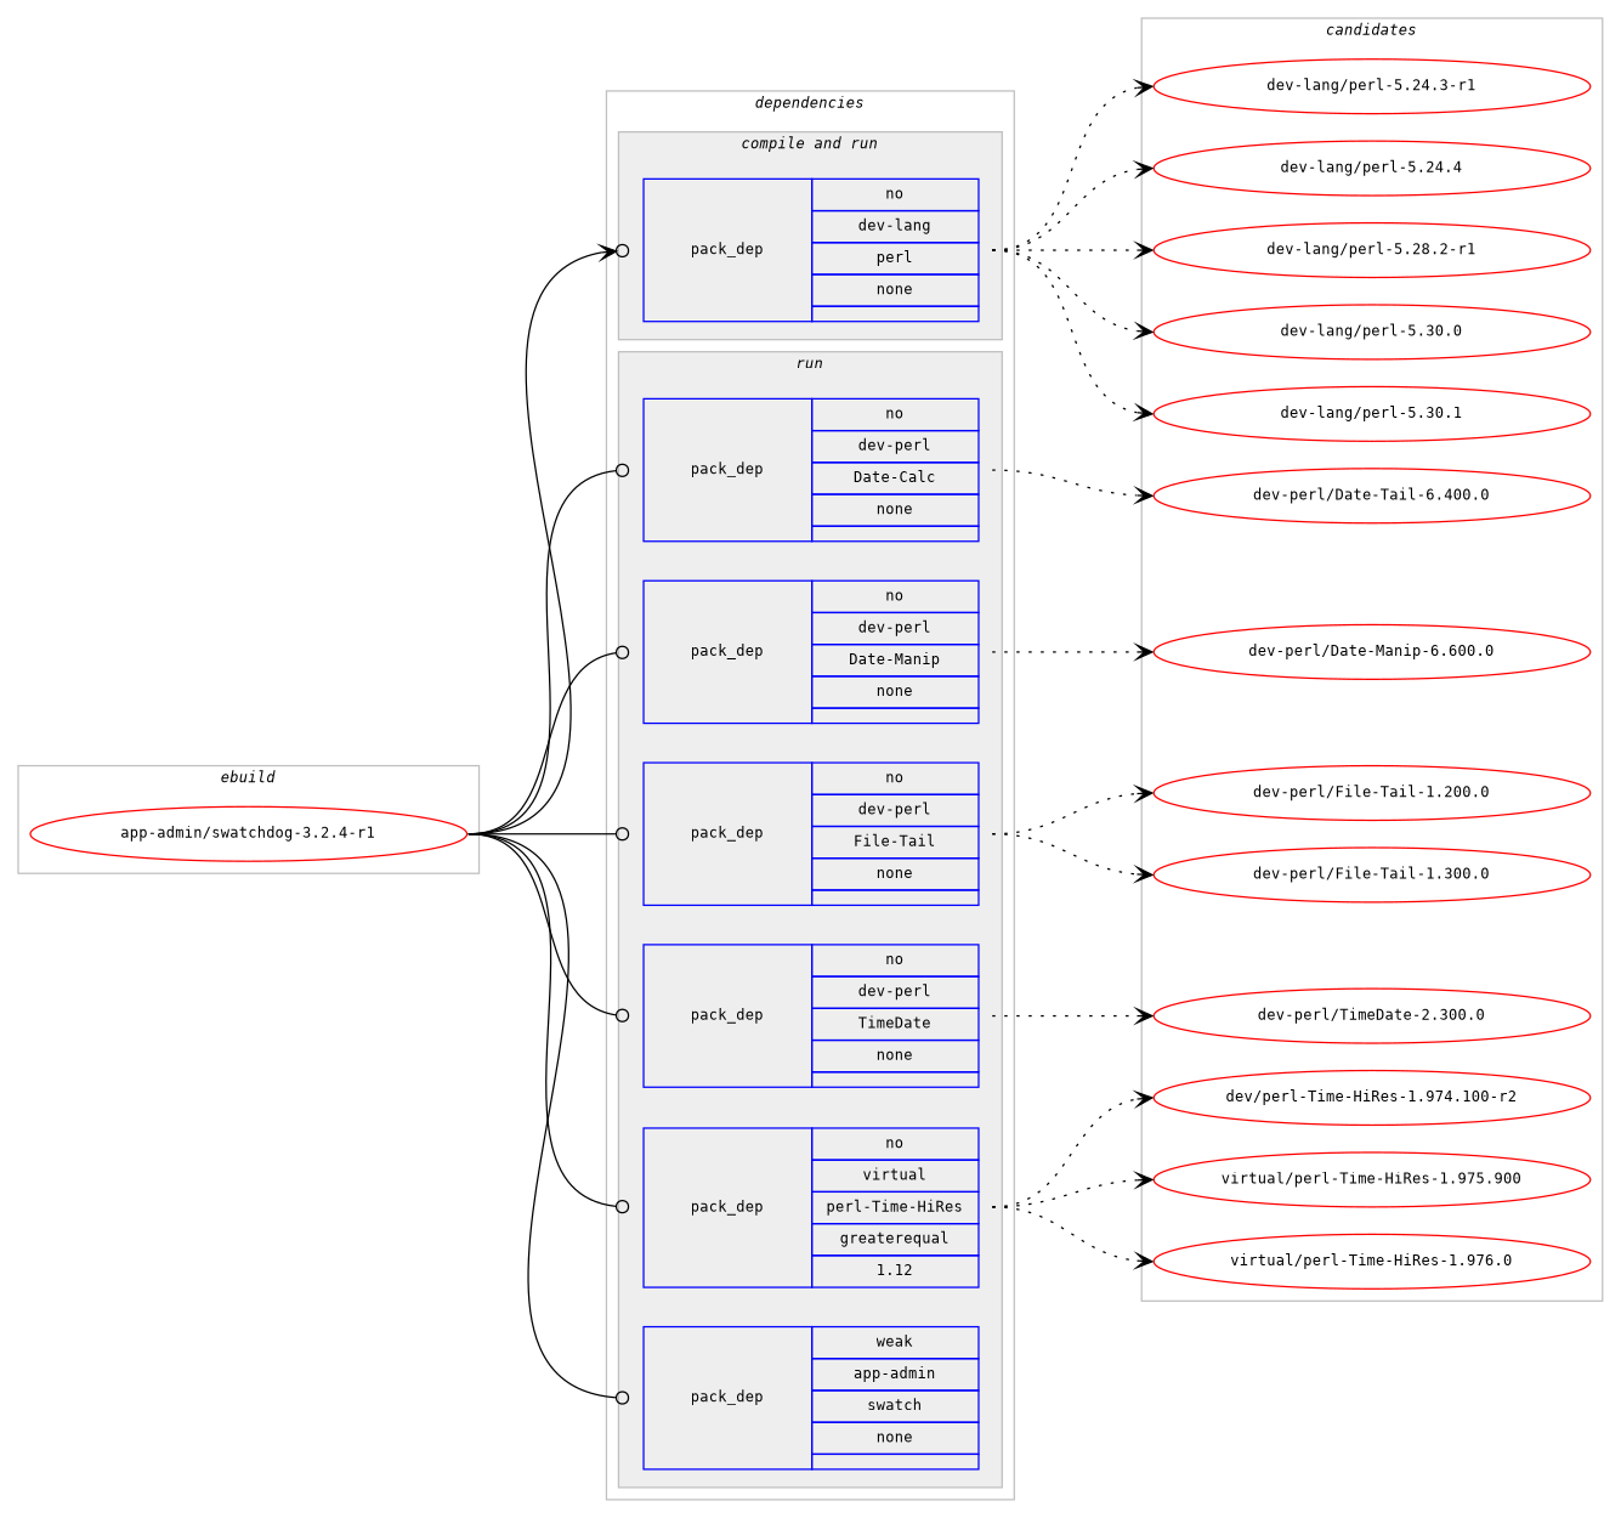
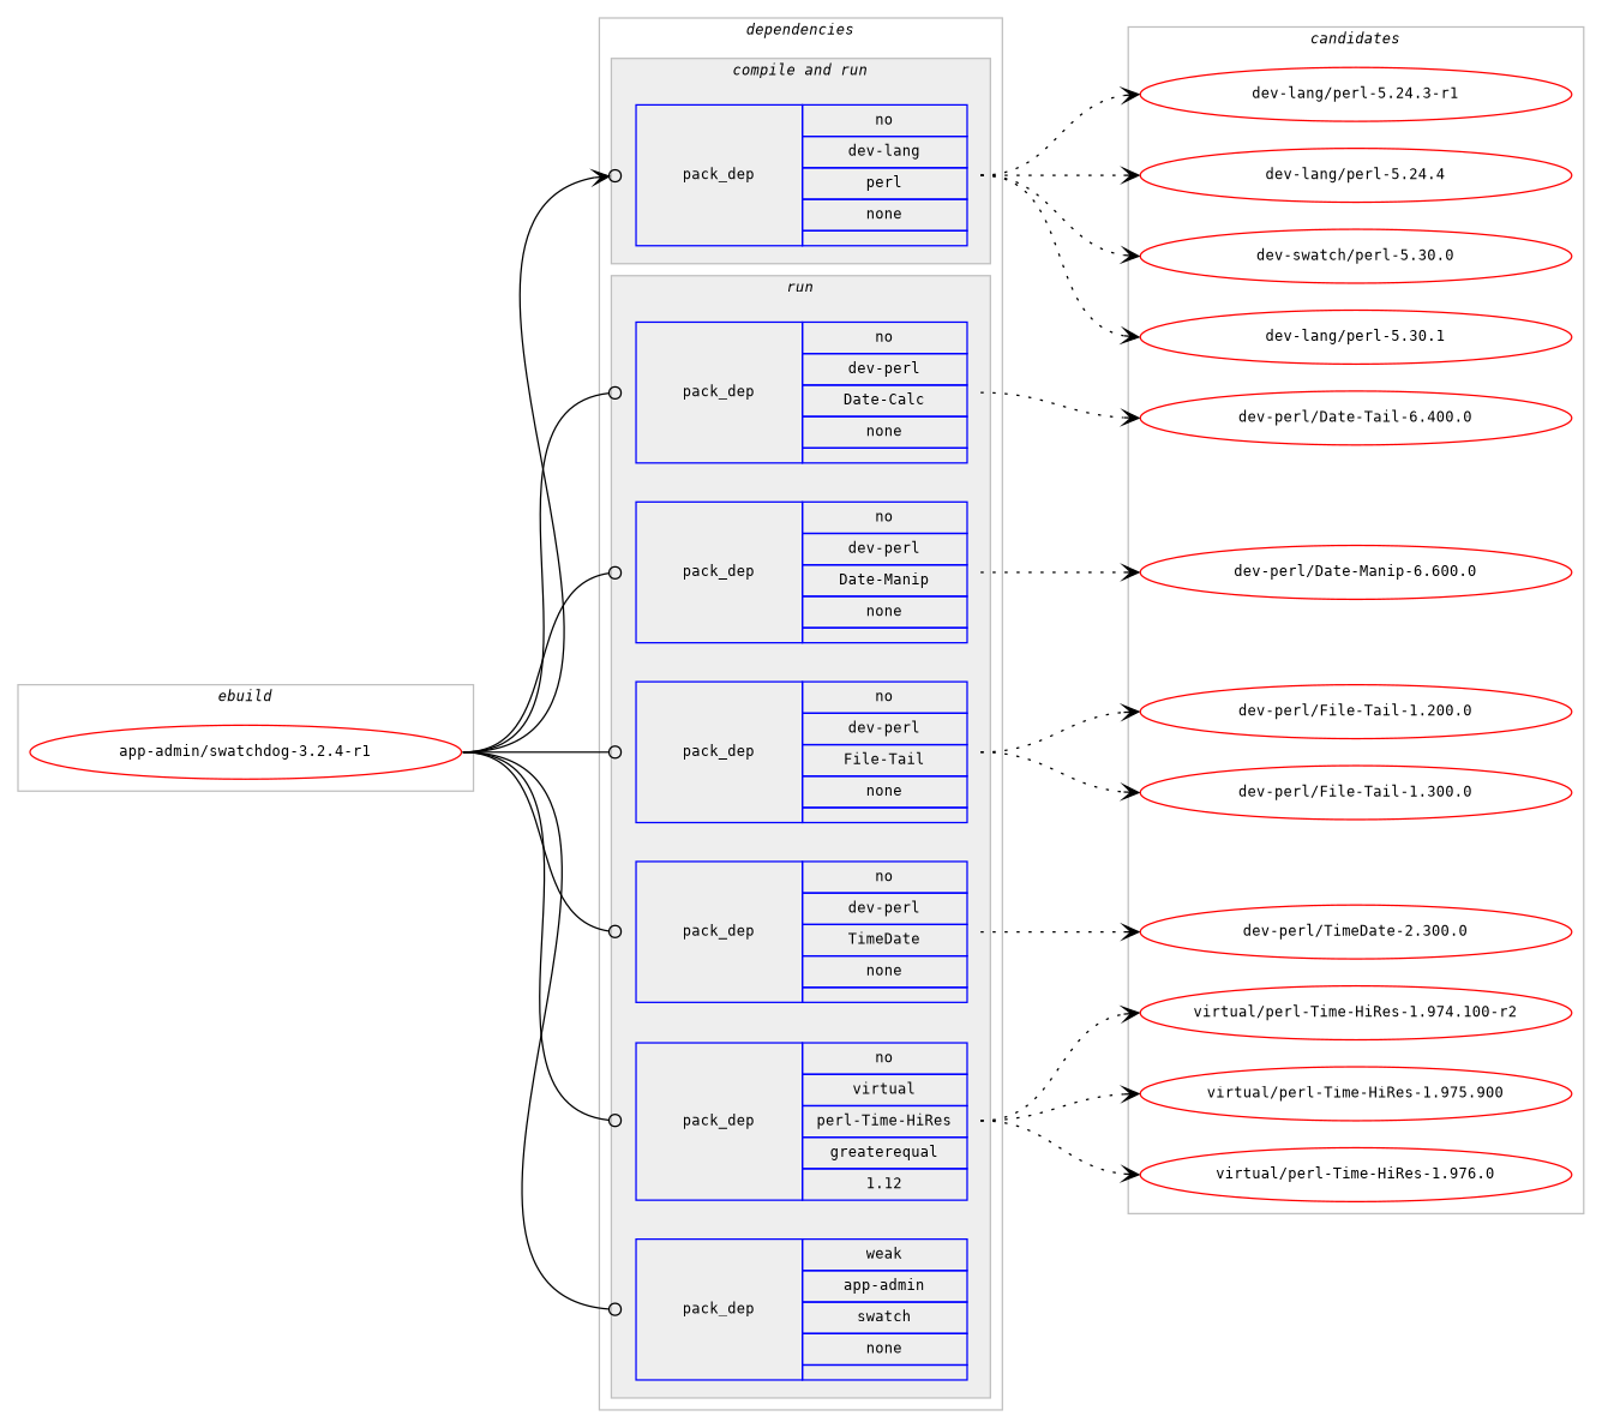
  digraph {
    compound=true
    concentrate=true
    fontname="DejaVu Sans Mono"
    fontsize=10
    newrank=true
    rankdir=LR
    ranksep=1.5
    node [color=red fontname="DejaVu Sans Mono" fontsize=10]
    edge [arrowhead=vee fontname="DejaVu Sans Mono" headport=w style=dotted tailport=e weight=100]
    n1 [label="app-admin/swatchdog-3.2.4-r1" width=4]
    n2 [color=blue label=<<TABLE BORDER="0" CELLBORDER="1" CELLSPACING="0" CELLPADDING="4" WIDTH="220"><TR><TD ROWSPAN="6" CELLPADDING="30">pack_dep</TD></TR><TR><TD WIDTH="110">no</TD></TR><TR><TD>dev-lang</TD></TR><TR><TD>perl</TD></TR><TR><TD>none</TD></TR><TR><TD></TD></TR></TABLE>> shape=none]
    n3 [color=blue label=<<TABLE BORDER="0" CELLBORDER="1" CELLSPACING="0" CELLPADDING="4" WIDTH="220"><TR><TD ROWSPAN="6" CELLPADDING="30">pack_dep</TD></TR><TR><TD WIDTH="110">no</TD></TR><TR><TD>dev-perl</TD></TR><TR><TD>Date-Calc</TD></TR><TR><TD>none</TD></TR><TR><TD></TD></TR></TABLE>> shape=none]
    n4 [color=blue label=<<TABLE BORDER="0" CELLBORDER="1" CELLSPACING="0" CELLPADDING="4" WIDTH="220"><TR><TD ROWSPAN="6" CELLPADDING="30">pack_dep</TD></TR><TR><TD WIDTH="110">no</TD></TR><TR><TD>dev-perl</TD></TR><TR><TD>Date-Manip</TD></TR><TR><TD>none</TD></TR><TR><TD></TD></TR></TABLE>> shape=none]
    n5 [color=blue label=<<TABLE BORDER="0" CELLBORDER="1" CELLSPACING="0" CELLPADDING="4" WIDTH="220"><TR><TD ROWSPAN="6" CELLPADDING="30">pack_dep</TD></TR><TR><TD WIDTH="110">no</TD></TR><TR><TD>dev-perl</TD></TR><TR><TD>File-Tail</TD></TR><TR><TD>none</TD></TR><TR><TD></TD></TR></TABLE>> shape=none]
    n6 [color=blue label=<<TABLE BORDER="0" CELLBORDER="1" CELLSPACING="0" CELLPADDING="4" WIDTH="220"><TR><TD ROWSPAN="6" CELLPADDING="30">pack_dep</TD></TR><TR><TD WIDTH="110">no</TD></TR><TR><TD>dev-perl</TD></TR><TR><TD>TimeDate</TD></TR><TR><TD>none</TD></TR><TR><TD></TD></TR></TABLE>> shape=none]
    n7 [color=blue label=<<TABLE BORDER="0" CELLBORDER="1" CELLSPACING="0" CELLPADDING="4" WIDTH="220"><TR><TD ROWSPAN="6" CELLPADDING="30">pack_dep</TD></TR><TR><TD WIDTH="110">no</TD></TR><TR><TD>virtual</TD></TR><TR><TD>perl-Time-HiRes</TD></TR><TR><TD>greaterequal</TD></TR><TR><TD>1.12</TD></TR></TABLE>> shape=none]
    n8 [color=blue label=<<TABLE BORDER="0" CELLBORDER="1" CELLSPACING="0" CELLPADDING="4" WIDTH="220"><TR><TD ROWSPAN="6" CELLPADDING="30">pack_dep</TD></TR><TR><TD WIDTH="110">weak</TD></TR><TR><TD>app-admin</TD></TR><TR><TD>swatch</TD></TR><TR><TD>none</TD></TR><TR><TD></TD></TR></TABLE>> shape=none]
    n9 [label="dev-lang/perl-5.24.3-r1" width=4]
    n10 [label="dev-lang/perl-5.24.4" width=4]
-   n11 [label="dev-lang/perl-5.28.2-r1" width=4]
-   n12 [label="dev-lang/perl-5.30.0" width=4]
+   n12 [label="dev-swatch/perl-5.30.0" width=4]
    n13 [label="dev-lang/perl-5.30.1" width=4]
    n14 [label="dev-perl/Date-Tail-6.400.0" width=4]
    n15 [label="dev-perl/Date-Manip-6.600.0" width=4]
    n16 [label="dev-perl/File-Tail-1.200.0" width=4]
    n17 [label="dev-perl/File-Tail-1.300.0" width=4]
    n18 [label="dev-perl/TimeDate-2.300.0" width=4]
-   n19 [label="dev/perl-Time-HiRes-1.974.100-r2" width=4]
+   n19 [label="virtual/perl-Time-HiRes-1.974.100-r2" width=4]
    n20 [label="virtual/perl-Time-HiRes-1.975.900" width=4]
    n21 [label="virtual/perl-Time-HiRes-1.976.0" width=4]
    subgraph cluster_1 {
      color=gray
      label=<<i>ebuild</i>>
      rank=same
      n1
    }
    subgraph cluster_2 {
      color=gray
      label=<<i>dependencies</i>>
      subgraph cluster_3 {
        color=gray
        fillcolor="#eeeeee"
        label=<<i>compile</i>>
        style=filled
      }
      subgraph cluster_4 {
        color=gray
        fillcolor="#eeeeee"
        label=<<i>compile and run</i>>
        style=filled
        subgraph sub_5 {
          color=gray
          fillcolor="#eeeeee"
          label=<<i>compile and run</i>>
          style=filled
          n2
        }
      }
      subgraph cluster_6 {
        color=gray
        fillcolor="#eeeeee"
        label=<<i>run</i>>
        style=filled
        subgraph sub_7 {
          color=gray
          fillcolor="#eeeeee"
          label=<<i>run</i>>
          style=filled
          n3
        }
        subgraph sub_8 {
          color=gray
          fillcolor="#eeeeee"
          label=<<i>run</i>>
          style=filled
          n4
        }
        subgraph sub_9 {
          color=gray
          fillcolor="#eeeeee"
          label=<<i>run</i>>
          style=filled
          n5
        }
        subgraph sub_10 {
          color=gray
          fillcolor="#eeeeee"
          label=<<i>run</i>>
          style=filled
          n6
        }
        subgraph sub_11 {
          color=gray
          fillcolor="#eeeeee"
          label=<<i>run</i>>
          style=filled
          n7
        }
        subgraph sub_12 {
          color=gray
          fillcolor="#eeeeee"
          label=<<i>run</i>>
          style=filled
          n8
        }
      }
    }
    subgraph cluster_13 {
      color=gray
      label=<<i>candidates</i>>
      rank=same
      subgraph sub_14 {
        color=black
        label=<<i>candidates</i>>
        nodesep=1
        rank=same
        n9
        n10
-       n11
        n12
        n13
      }
      subgraph sub_15 {
        color=black
        label=<<i>candidates</i>>
        nodesep=1
        rank=same
        n14
      }
      subgraph sub_16 {
        color=black
        label=<<i>candidates</i>>
        nodesep=1
        rank=same
        n15
      }
      subgraph sub_17 {
        color=black
        label=<<i>candidates</i>>
        nodesep=1
        rank=same
        n16
        n17
      }
      subgraph sub_18 {
        color=black
        label=<<i>candidates</i>>
        nodesep=1
        rank=same
        n18
      }
      subgraph sub_19 {
        color=black
        label=<<i>candidates</i>>
        nodesep=1
        rank=same
        n19
        n20
        n21
      }
      subgraph sub_20 {
        color=black
        label=<<i>candidates</i>>
        nodesep=1
        rank=same
      }
    }
    n1 -> n2 [arrowhead=odotvee style=solid weight=20]
    n1 -> n3 [arrowhead=odot style=solid weight=20]
    n1 -> n4 [arrowhead=odot style=solid weight=20]
    n1 -> n5 [arrowhead=odot style=solid weight=20]
    n1 -> n6 [arrowhead=odot style=solid weight=20]
    n1 -> n7 [arrowhead=odot style=solid weight=20]
    n1 -> n8 [arrowhead=odot style=solid weight=20]
    n2 -> n9
    n2 -> n10
-   n2 -> n11
    n2 -> n12
    n2 -> n13
    n3 -> n14
    n4 -> n15
    n5 -> n16
    n5 -> n17
    n6 -> n18
    n7 -> n19
    n7 -> n20
    n7 -> n21
  }
